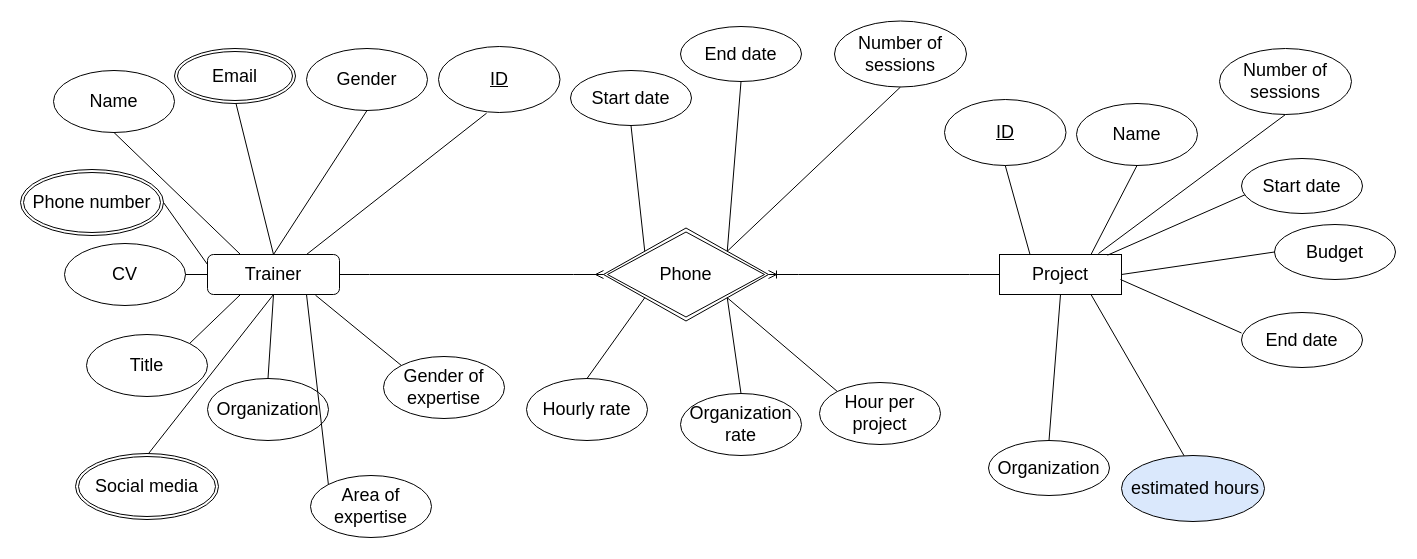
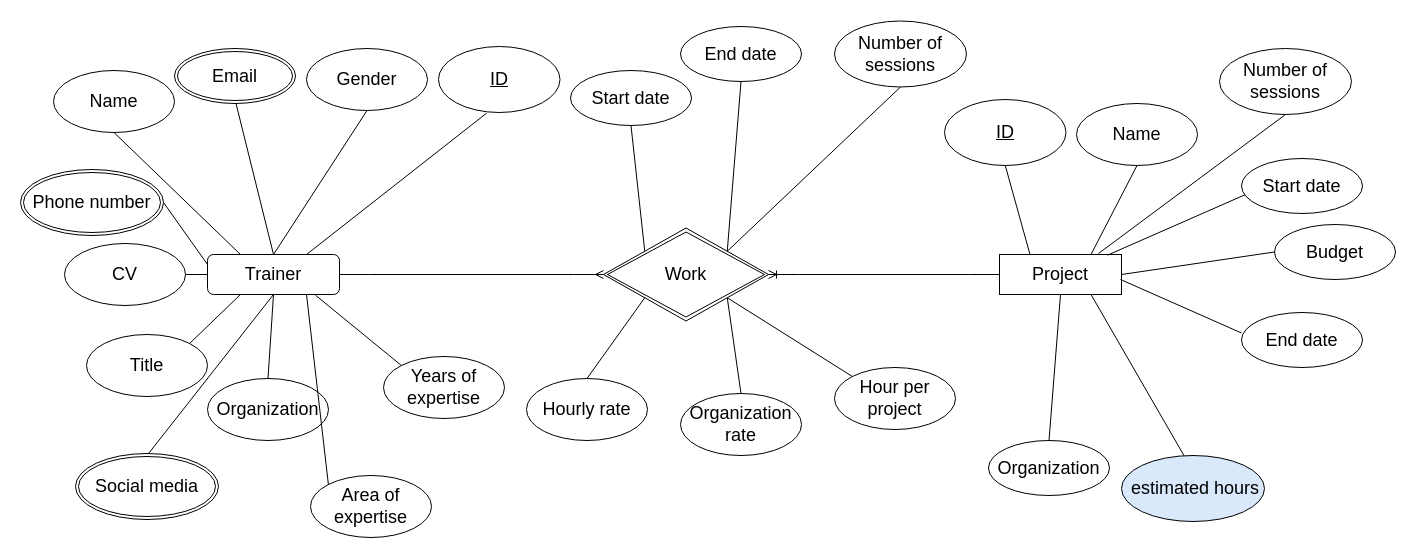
  <mxCell id="0" />
  <mxCell id="1" parent="0" />
  <mxCell id="2" value="&lt;font style=&quot;font-size: 18px;&quot;&gt;Project&lt;/font&gt;" style="whiteSpace=wrap;html=1;align=center;" vertex="1" parent="1"><mxGeometry x="999" y="254" width="122" height="40" as="geometry" /></mxCell>
  <mxCell id="3" value="&lt;font style=&quot;font-size: 18px;&quot;&gt;Trainer&lt;/font&gt;" style="whiteSpace=wrap;html=1;align=center;rounded=1;" vertex="1" parent="1"><mxGeometry x="207" y="254" width="132" height="40" as="geometry" /></mxCell>
  <mxCell id="4" value="&lt;font style=&quot;font-size: 18px;&quot;&gt;Name&lt;/font&gt;" style="ellipse;whiteSpace=wrap;html=1;align=center;" vertex="1" parent="1"><mxGeometry x="53" y="70" width="121" height="62" as="geometry" /></mxCell>
  <mxCell id="5" value="" style="endArrow=none;html=1;rounded=0;exitX=0.5;exitY=1;exitDx=0;exitDy=0;entryX=0.25;entryY=0;entryDx=0;entryDy=0;" edge="1" parent="1" source="4" target="3"><mxGeometry relative="1" as="geometry"><mxPoint x="581" y="356" as="sourcePoint" /><mxPoint x="741" y="356" as="targetPoint" /></mxGeometry></mxCell>
  <mxCell id="6" value="" style="endArrow=none;html=1;rounded=0;exitX=0.5;exitY=0;exitDx=0;exitDy=0;entryX=0.5;entryY=1;entryDx=0;entryDy=0;" edge="1" parent="1" source="3"><mxGeometry relative="1" as="geometry"><mxPoint x="581" y="356" as="sourcePoint" /><mxPoint x="234.5" y="99" as="targetPoint" /></mxGeometry></mxCell>
  <mxCell id="7" value="&lt;font style=&quot;font-size: 18px;&quot;&gt;Title&lt;/font&gt;" style="ellipse;whiteSpace=wrap;html=1;align=center;" vertex="1" parent="1"><mxGeometry x="86" y="334" width="121" height="62" as="geometry" /></mxCell>
  <mxCell id="8" value="" style="endArrow=none;html=1;rounded=0;exitX=0.25;exitY=1;exitDx=0;exitDy=0;entryX=1;entryY=0;entryDx=0;entryDy=0;" edge="1" parent="1" source="3" target="7"><mxGeometry relative="1" as="geometry"><mxPoint x="581" y="356" as="sourcePoint" /><mxPoint x="741" y="356" as="targetPoint" /></mxGeometry></mxCell>
  <mxCell id="9" value="&lt;font style=&quot;font-size: 18px;&quot;&gt;CV&lt;/font&gt;" style="ellipse;whiteSpace=wrap;html=1;align=center;" vertex="1" parent="1"><mxGeometry x="64" y="243" width="121" height="62" as="geometry" /></mxCell>
  <mxCell id="10" value="" style="endArrow=none;html=1;rounded=0;exitX=1;exitY=0.5;exitDx=0;exitDy=0;entryX=0;entryY=0.5;entryDx=0;entryDy=0;" edge="1" parent="1" source="9" target="3"><mxGeometry relative="1" as="geometry"><mxPoint x="581" y="356" as="sourcePoint" /><mxPoint x="741" y="356" as="targetPoint" /></mxGeometry></mxCell>
  <mxCell id="11" value="&lt;font style=&quot;font-size: 18px;&quot;&gt;Organization&lt;/font&gt;" style="ellipse;whiteSpace=wrap;html=1;align=center;" vertex="1" parent="1"><mxGeometry x="207" y="378" width="121" height="62" as="geometry" /></mxCell>
  <mxCell id="12" value="" style="endArrow=none;html=1;rounded=0;exitX=0.5;exitY=0;exitDx=0;exitDy=0;entryX=0.5;entryY=1;entryDx=0;entryDy=0;" edge="1" parent="1" source="11" target="3"><mxGeometry relative="1" as="geometry"><mxPoint x="581" y="356" as="sourcePoint" /><mxPoint x="741" y="356" as="targetPoint" /></mxGeometry></mxCell>
  <mxCell id="13" value="&lt;font style=&quot;font-size: 18px;&quot;&gt;Area of expertise&lt;/font&gt;" style="ellipse;whiteSpace=wrap;html=1;align=center;" vertex="1" parent="1"><mxGeometry x="310" y="475" width="121" height="62" as="geometry" /></mxCell>
  <mxCell id="14" value="" style="endArrow=none;html=1;rounded=0;exitX=0.75;exitY=1;exitDx=0;exitDy=0;entryX=0;entryY=0;entryDx=0;entryDy=0;" edge="1" parent="1" source="3" target="13"><mxGeometry relative="1" as="geometry"><mxPoint x="581" y="356" as="sourcePoint" /><mxPoint x="741" y="356" as="targetPoint" /></mxGeometry></mxCell>
- <mxCell id="15" value="&lt;font style=&quot;font-size: 18px;&quot;&gt;Gender of expertise&lt;/font&gt;" style="ellipse;whiteSpace=wrap;html=1;align=center;" vertex="1" parent="1"><mxGeometry x="383" y="356" width="121" height="62" as="geometry" /></mxCell>
+ <mxCell id="15" value="&lt;font style=&quot;font-size: 18px;&quot;&gt;Years of expertise&lt;/font&gt;" style="ellipse;whiteSpace=wrap;html=1;align=center;" vertex="1" parent="1"><mxGeometry x="383" y="356" width="121" height="62" as="geometry" /></mxCell>
  <mxCell id="16" value="" style="endArrow=none;html=1;rounded=0;entryX=0;entryY=0;entryDx=0;entryDy=0;exitX=0.818;exitY=1.017;exitDx=0;exitDy=0;exitPerimeter=0;" edge="1" parent="1" source="3" target="15"><mxGeometry relative="1" as="geometry"><mxPoint x="306" y="301" as="sourcePoint" /><mxPoint x="741" y="356" as="targetPoint" /></mxGeometry></mxCell>
  <mxCell id="17" value="" style="endArrow=none;html=1;rounded=0;exitX=0.5;exitY=0;exitDx=0;exitDy=0;entryX=0.5;entryY=1;entryDx=0;entryDy=0;" edge="1" parent="1" target="3"><mxGeometry relative="1" as="geometry"><mxPoint x="146.5" y="455" as="sourcePoint" /><mxPoint x="741" y="356" as="targetPoint" /></mxGeometry></mxCell>
  <mxCell id="18" value="&lt;font style=&quot;font-size: 18px;&quot;&gt;Gender&lt;/font&gt;" style="ellipse;whiteSpace=wrap;html=1;align=center;" vertex="1" parent="1"><mxGeometry x="306" y="48" width="121" height="62" as="geometry" /></mxCell>
  <mxCell id="19" value="" style="endArrow=none;html=1;rounded=0;exitX=0.5;exitY=1;exitDx=0;exitDy=0;entryX=0.5;entryY=0;entryDx=0;entryDy=0;" edge="1" parent="1" source="18" target="3"><mxGeometry relative="1" as="geometry"><mxPoint x="581" y="323" as="sourcePoint" /><mxPoint x="741" y="323" as="targetPoint" /></mxGeometry></mxCell>
  <mxCell id="20" value="&lt;font style=&quot;font-size: 18px;&quot;&gt;ID&lt;/font&gt;" style="ellipse;whiteSpace=wrap;html=1;align=center;fontStyle=4;" vertex="1" parent="1"><mxGeometry x="438" y="46" width="121.5" height="66" as="geometry" /></mxCell>
  <mxCell id="21" value="&lt;font style=&quot;font-size: 18px;&quot;&gt;Email&lt;/font&gt;" style="ellipse;shape=doubleEllipse;margin=3;whiteSpace=wrap;html=1;align=center;" vertex="1" parent="1"><mxGeometry x="174" y="48" width="121" height="55" as="geometry" /></mxCell>
  <mxCell id="22" value="&lt;font style=&quot;font-size: 18px;&quot;&gt;Phone number&lt;/font&gt;" style="ellipse;shape=doubleEllipse;margin=3;whiteSpace=wrap;html=1;align=center;" vertex="1" parent="1"><mxGeometry y="169" width="143" height="66" as="geometry" x="20" /></mxCell>
  <mxCell id="23" value="" style="endArrow=none;html=1;rounded=0;exitX=0.396;exitY=1.01;exitDx=0;exitDy=0;exitPerimeter=0;entryX=0.75;entryY=0;entryDx=0;entryDy=0;" edge="1" parent="1" source="20" target="3"><mxGeometry relative="1" as="geometry"><mxPoint x="581" y="312" as="sourcePoint" /><mxPoint x="741" y="312" as="targetPoint" /></mxGeometry></mxCell>
  <mxCell id="24" value="" style="endArrow=none;html=1;rounded=0;exitX=1;exitY=0.5;exitDx=0;exitDy=0;entryX=0;entryY=0.25;entryDx=0;entryDy=0;" edge="1" parent="1" source="22" target="3"><mxGeometry relative="1" as="geometry"><mxPoint x="482" y="312" as="sourcePoint" /><mxPoint x="642" y="312" as="targetPoint" /></mxGeometry></mxCell>
  <mxCell id="25" value="&lt;font style=&quot;font-size: 18px;&quot;&gt;ID&lt;/font&gt;" style="ellipse;whiteSpace=wrap;html=1;align=center;fontStyle=4;" vertex="1" parent="1"><mxGeometry x="944" y="99" width="121.5" height="66" as="geometry" /></mxCell>
  <mxCell id="26" value="&lt;font style=&quot;font-size: 18px;&quot;&gt;Name&lt;/font&gt;" style="ellipse;whiteSpace=wrap;html=1;align=center;" vertex="1" parent="1"><mxGeometry x="1076" y="103" width="121" height="62" as="geometry" /></mxCell>
  <mxCell id="27" value="" style="endArrow=none;html=1;rounded=0;exitX=0.5;exitY=1;exitDx=0;exitDy=0;entryX=0.75;entryY=0;entryDx=0;entryDy=0;" edge="1" parent="1" source="26" target="2"><mxGeometry relative="1" as="geometry"><mxPoint x="933" y="312" as="sourcePoint" /><mxPoint x="1093" y="312" as="targetPoint" /></mxGeometry></mxCell>
  <mxCell id="28" value="" style="endArrow=none;html=1;rounded=0;exitX=0.5;exitY=1;exitDx=0;exitDy=0;entryX=0.25;entryY=0;entryDx=0;entryDy=0;" edge="1" parent="1" source="25" target="2"><mxGeometry relative="1" as="geometry"><mxPoint x="933" y="312" as="sourcePoint" /><mxPoint x="1093" y="312" as="targetPoint" /></mxGeometry></mxCell>
  <mxCell id="29" value="" style="endArrow=none;html=1;rounded=0;entryX=0.333;entryY=0.894;entryDx=0;entryDy=0;entryPerimeter=0;exitX=0.885;exitY=0.017;exitDx=0;exitDy=0;exitPerimeter=0;" edge="1" parent="1" source="2"><mxGeometry relative="1" as="geometry"><mxPoint x="933" y="312" as="sourcePoint" /><mxPoint x="1251.956" y="191.004" as="targetPoint" /></mxGeometry></mxCell>
  <mxCell id="30" value="&lt;font style=&quot;font-size: 18px;&quot;&gt;Budget&lt;/font&gt;" style="ellipse;whiteSpace=wrap;html=1;align=center;" vertex="1" parent="1"><mxGeometry x="1274" y="224" width="121" height="55" as="geometry" /></mxCell>
  <mxCell id="31" value="" style="endArrow=none;html=1;rounded=0;entryX=0;entryY=0.5;entryDx=0;entryDy=0;exitX=1;exitY=0.5;exitDx=0;exitDy=0;" edge="1" parent="1" source="2" target="30"><mxGeometry relative="1" as="geometry"><mxPoint x="933" y="312" as="sourcePoint" /><mxPoint x="1093" y="312" as="targetPoint" /></mxGeometry></mxCell>
  <mxCell id="32" value="&lt;font style=&quot;font-size: 18px;&quot;&gt;Start date&lt;/font&gt;" style="ellipse;whiteSpace=wrap;html=1;align=center;" vertex="1" parent="1"><mxGeometry x="570" y="70" width="121" height="55" as="geometry" /></mxCell>
  <mxCell id="33" value="&lt;font style=&quot;font-size: 18px;&quot;&gt;End date&lt;/font&gt;" style="ellipse;whiteSpace=wrap;html=1;align=center;" vertex="1" parent="1"><mxGeometry x="680" y="26" width="121" height="55" as="geometry" /></mxCell>
  <mxCell id="34" value="" style="endArrow=none;html=1;rounded=0;exitX=0;exitY=0;exitDx=0;exitDy=0;entryX=0.5;entryY=1;entryDx=0;entryDy=0;" edge="1" parent="1" source="40" target="32"><mxGeometry relative="1" as="geometry"><mxPoint x="933" y="312" as="sourcePoint" /><mxPoint x="1093" y="312" as="targetPoint" /></mxGeometry></mxCell>
  <mxCell id="35" value="" style="endArrow=none;html=1;rounded=0;entryX=0.5;entryY=1;entryDx=0;entryDy=0;exitX=1;exitY=0;exitDx=0;exitDy=0;" edge="1" parent="1" source="40" target="33"><mxGeometry relative="1" as="geometry"><mxPoint x="933" y="312" as="sourcePoint" /><mxPoint x="1093" y="312" as="targetPoint" /></mxGeometry></mxCell>
  <mxCell id="36" value="&lt;font style=&quot;font-size: 18px;&quot;&gt;&amp;nbsp;estimated hours&lt;/font&gt;" style="ellipse;whiteSpace=wrap;html=1;align=center;fillColor=#dae8fc;" vertex="1" parent="1"><mxGeometry x="1121" y="455" width="143" height="66" as="geometry" /></mxCell>
  <mxCell id="37" value="" style="endArrow=none;html=1;rounded=0;entryX=0.438;entryY=0.005;entryDx=0;entryDy=0;entryPerimeter=0;exitX=0.75;exitY=1;exitDx=0;exitDy=0;" edge="1" parent="1" source="2" target="36"><mxGeometry relative="1" as="geometry"><mxPoint x="933" y="312" as="sourcePoint" /><mxPoint x="1093" y="312" as="targetPoint" /></mxGeometry></mxCell>
  <mxCell id="38" value="&lt;font style=&quot;font-size: 18px;&quot;&gt;Organization&lt;/font&gt;" style="ellipse;whiteSpace=wrap;html=1;align=center;" vertex="1" parent="1"><mxGeometry x="988" y="440" width="121" height="55" as="geometry" /></mxCell>
  <mxCell id="39" value="" style="endArrow=none;html=1;rounded=0;exitX=0.5;exitY=0;exitDx=0;exitDy=0;entryX=0.5;entryY=1;entryDx=0;entryDy=0;" edge="1" parent="1" source="38" target="2"><mxGeometry relative="1" as="geometry"><mxPoint x="933" y="312" as="sourcePoint" /><mxPoint x="1076" y="290" as="targetPoint" /></mxGeometry></mxCell>
- <mxCell id="40" value="&lt;font style=&quot;font-size: 18px;&quot;&gt;Phone&lt;/font&gt;" style="shape=rhombus;double=1;perimeter=rhombusPerimeter;whiteSpace=wrap;html=1;align=center;" vertex="1" parent="1"><mxGeometry x="603" y="227.5" width="165" height="93" as="geometry" /></mxCell>
+ <mxCell id="40" value="&lt;font style=&quot;font-size: 18px;&quot;&gt;Work&lt;/font&gt;" style="shape=rhombus;double=1;perimeter=rhombusPerimeter;whiteSpace=wrap;html=1;align=center;" vertex="1" parent="1"><mxGeometry x="603" y="227.5" width="165" height="93" as="geometry" /></mxCell>
  <mxCell id="41" value="" style="edgeStyle=entityRelationEdgeStyle;fontSize=12;html=1;endArrow=ERmany;rounded=0;exitX=1;exitY=0.5;exitDx=0;exitDy=0;entryX=0;entryY=0.5;entryDx=0;entryDy=0;" edge="1" parent="1" source="3" target="40"><mxGeometry width="100" height="100" relative="1" as="geometry"><mxPoint x="680" y="357" as="sourcePoint" /><mxPoint x="780" y="257" as="targetPoint" /></mxGeometry></mxCell>
  <mxCell id="42" value="" style="edgeStyle=entityRelationEdgeStyle;fontSize=12;html=1;endArrow=ERoneToMany;rounded=0;entryX=1;entryY=0.5;entryDx=0;entryDy=0;" edge="1" parent="1" source="2" target="40"><mxGeometry width="100" height="100" relative="1" as="geometry"><mxPoint x="735" y="587" as="sourcePoint" /><mxPoint x="878" y="312" as="targetPoint" /></mxGeometry></mxCell>
  <mxCell id="43" value="&lt;font style=&quot;font-size: 18px;&quot;&gt;Hourly rate&lt;/font&gt;" style="ellipse;whiteSpace=wrap;html=1;align=center;" vertex="1" parent="1"><mxGeometry x="526" y="378" width="121" height="62" as="geometry" /></mxCell>
  <mxCell id="44" value="" style="endArrow=none;html=1;rounded=0;exitX=0.5;exitY=0;exitDx=0;exitDy=0;entryX=0;entryY=1;entryDx=0;entryDy=0;" edge="1" parent="1" source="43" target="40"><mxGeometry relative="1" as="geometry"><mxPoint x="658" y="312" as="sourcePoint" /><mxPoint x="818" y="312" as="targetPoint" /></mxGeometry></mxCell>
  <mxCell id="45" value="&lt;font style=&quot;font-size: 18px;&quot;&gt;Organization rate&lt;/font&gt;" style="ellipse;whiteSpace=wrap;html=1;align=center;" vertex="1" parent="1"><mxGeometry x="680" y="393" width="121" height="62" as="geometry" /></mxCell>
  <mxCell id="46" value="" style="endArrow=none;html=1;rounded=0;exitX=0.5;exitY=0;exitDx=0;exitDy=0;entryX=1;entryY=1;entryDx=0;entryDy=0;" edge="1" parent="1" source="45" target="40"><mxGeometry relative="1" as="geometry"><mxPoint x="658" y="312" as="sourcePoint" /><mxPoint x="818" y="312" as="targetPoint" /></mxGeometry></mxCell>
- <mxCell id="47" value="&lt;font style=&quot;font-size: 18px;&quot;&gt;Hour per project&lt;/font&gt;" style="ellipse;whiteSpace=wrap;html=1;align=center;" vertex="1" parent="1"><mxGeometry x="819" y="382" width="121" height="62" as="geometry" /></mxCell>
+ <mxCell id="47" value="&lt;font style=&quot;font-size: 18px;&quot;&gt;Hour per project&lt;/font&gt;" style="ellipse;whiteSpace=wrap;html=1;align=center;" vertex="1" parent="1"><mxGeometry x="834" y="367" width="121" height="62" as="geometry" /></mxCell>
  <mxCell id="48" value="" style="endArrow=none;html=1;rounded=0;entryX=0;entryY=0;entryDx=0;entryDy=0;exitX=1;exitY=1;exitDx=0;exitDy=0;" edge="1" parent="1" source="40" target="47"><mxGeometry relative="1" as="geometry"><mxPoint x="702" y="312" as="sourcePoint" /><mxPoint x="862" y="312" as="targetPoint" /></mxGeometry></mxCell>
  <mxCell id="49" value="" style="endArrow=none;html=1;rounded=0;entryX=0;entryY=0.5;entryDx=0;entryDy=0;" edge="1" parent="1"><mxGeometry relative="1" as="geometry"><mxPoint x="1120" y="279" as="sourcePoint" /><mxPoint x="1241" y="332.5" as="targetPoint" /></mxGeometry></mxCell>
  <mxCell id="50" value="&lt;font style=&quot;font-size: 18px;&quot;&gt;Social media&lt;/font&gt;" style="ellipse;shape=doubleEllipse;margin=3;whiteSpace=wrap;html=1;align=center;" vertex="1" parent="1"><mxGeometry x="75" y="453" width="143" height="66" as="geometry" /></mxCell>
  <mxCell id="51" value="&lt;font style=&quot;font-size: 18px;&quot;&gt;End date&lt;/font&gt;" style="ellipse;whiteSpace=wrap;html=1;align=center;" vertex="1" parent="1"><mxGeometry x="1241" y="312" width="121" height="55" as="geometry" /></mxCell>
  <mxCell id="52" value="&lt;font style=&quot;font-size: 18px;&quot;&gt;Number of sessions&lt;/font&gt;" style="ellipse;whiteSpace=wrap;html=1;align=center;" vertex="1" parent="1"><mxGeometry x="1219" y="48" width="132" height="66" as="geometry" /></mxCell>
  <mxCell id="53" value="" style="endArrow=none;html=1;rounded=0;entryX=0.5;entryY=1;entryDx=0;entryDy=0;" edge="1" parent="1" target="52"><mxGeometry relative="1" as="geometry"><mxPoint x="1098" y="253" as="sourcePoint" /><mxPoint x="1027" y="312" as="targetPoint" /></mxGeometry></mxCell>
  <mxCell id="54" value="&lt;font style=&quot;font-size: 18px;&quot;&gt;Start date&lt;/font&gt;" style="ellipse;whiteSpace=wrap;html=1;align=center;" vertex="1" parent="1"><mxGeometry x="1241" y="158" width="121" height="55" as="geometry" /></mxCell>
  <mxCell id="55" value="&lt;font style=&quot;font-size: 18px;&quot;&gt;Number of sessions&lt;/font&gt;" style="ellipse;whiteSpace=wrap;html=1;align=center;" vertex="1" parent="1"><mxGeometry x="834" y="20.5" width="132" height="66" as="geometry" /></mxCell>
  <mxCell id="56" value="" style="endArrow=none;html=1;rounded=0;entryX=0.5;entryY=1;entryDx=0;entryDy=0;exitX=1;exitY=0;exitDx=0;exitDy=0;" edge="1" parent="1" source="40" target="55"><mxGeometry relative="1" as="geometry"><mxPoint x="724" y="312" as="sourcePoint" /><mxPoint x="884" y="312" as="targetPoint" /></mxGeometry></mxCell>
